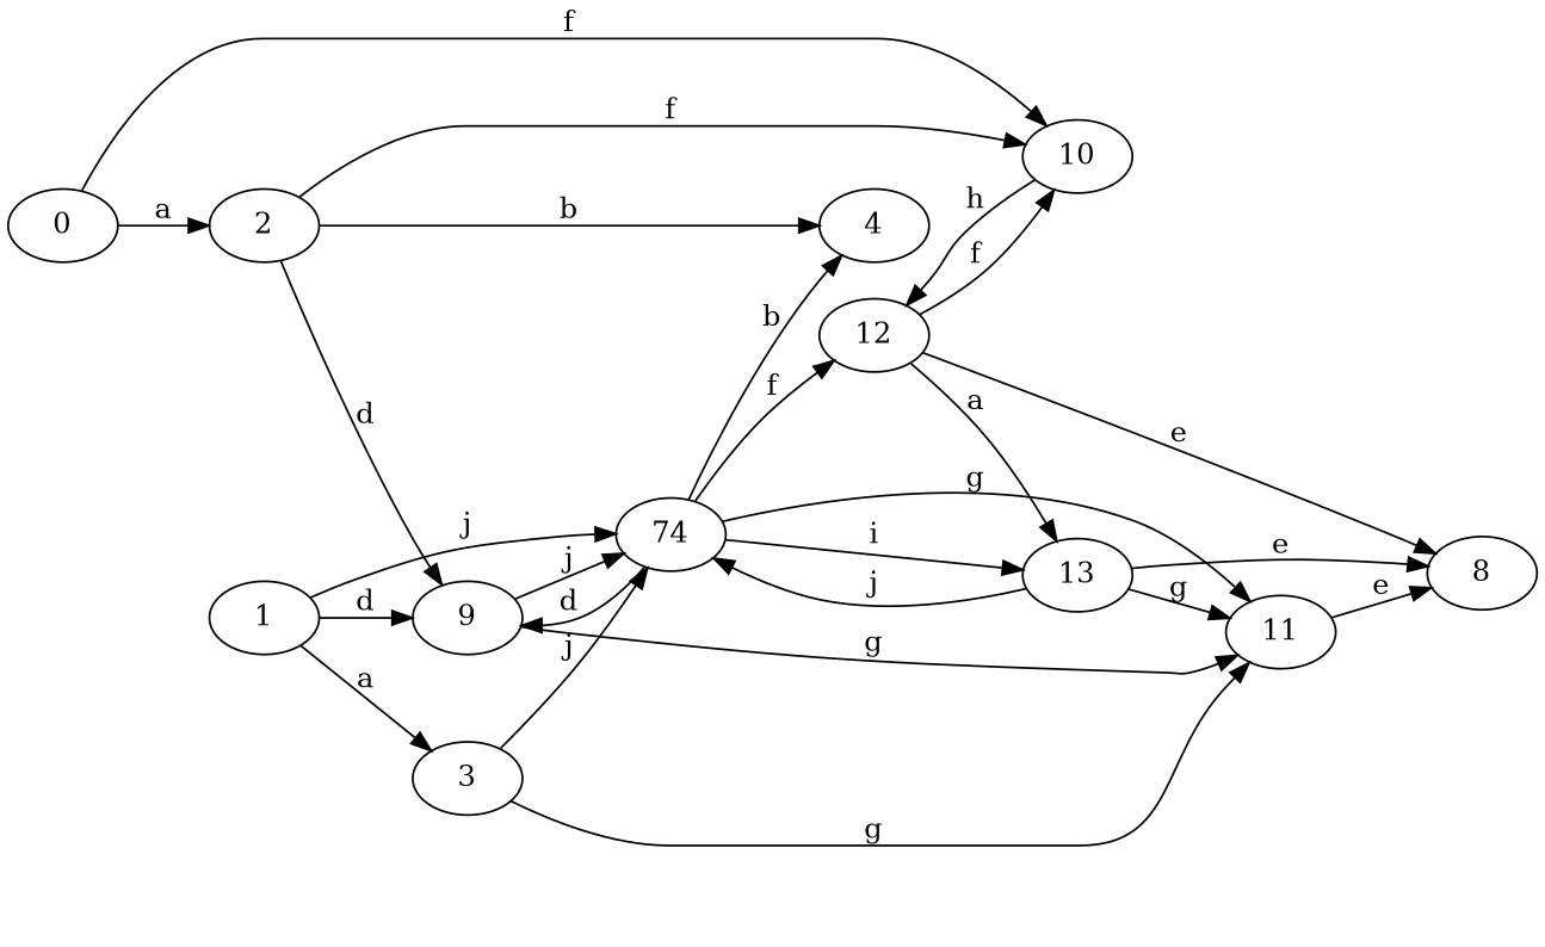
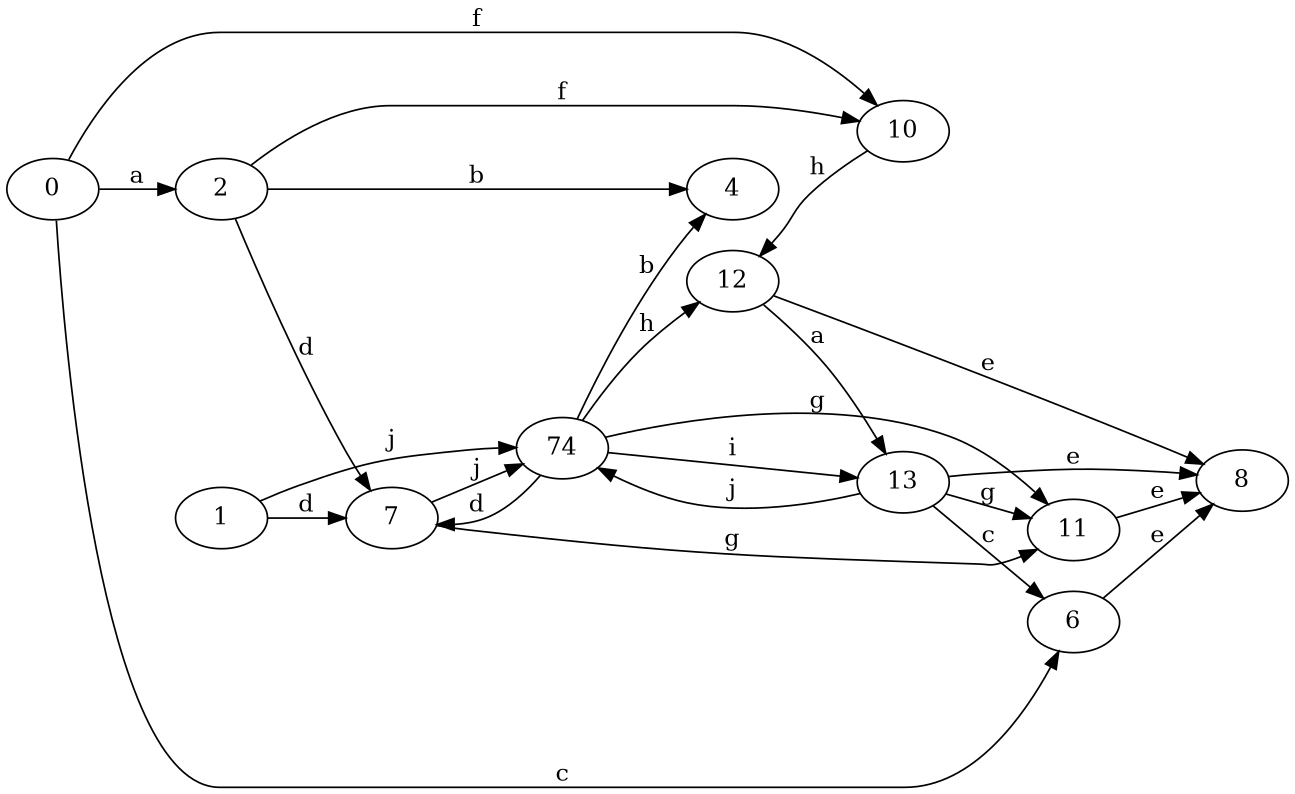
  strict digraph {
    fontname="DejaVu Serif"
    rankdir=LR
    node [fontname="DejaVu Serif"]
    edge [fontname="DejaVu Serif"]
    2
    4
-   7 [label=9]
+   7
    10
    11
    n6 [label=74]
    12
    0
+   6
    8
-   3
    13
    1
    2 -> 4 [label=b]
    2 -> 7 [label=d]
    2 -> 10 [label=f]
    7 -> 11 [label=g]
    7 -> n6 [label=j]
    10 -> 12 [label=h]
    11 -> 8 [label=e]
    n6 -> 4 [label=b]
    n6 -> 7 [label=d]
    n6 -> 11 [label=g]
-   n6 -> 12 [label=f]
+   n6 -> 12 [label=h]
    n6 -> 13 [label=i]
-   12 -> 10 [label=f]
    12 -> 8 [label=e]
    12 -> 13 [label=a]
    0 -> 2 [label=a]
    0 -> 10 [label=f]
-   3 -> 11 [label=g]
-   3 -> n6 [label=j]
+   0 -> 6 [label=c]
+   6 -> 8 [label=e]
    13 -> 11 [label=g]
    13 -> n6 [label=j]
+   13 -> 6 [label=c]
    13 -> 8 [label=e]
    1 -> 7 [label=d]
    1 -> n6 [label=j]
-   1 -> 3 [label=a]
  }
